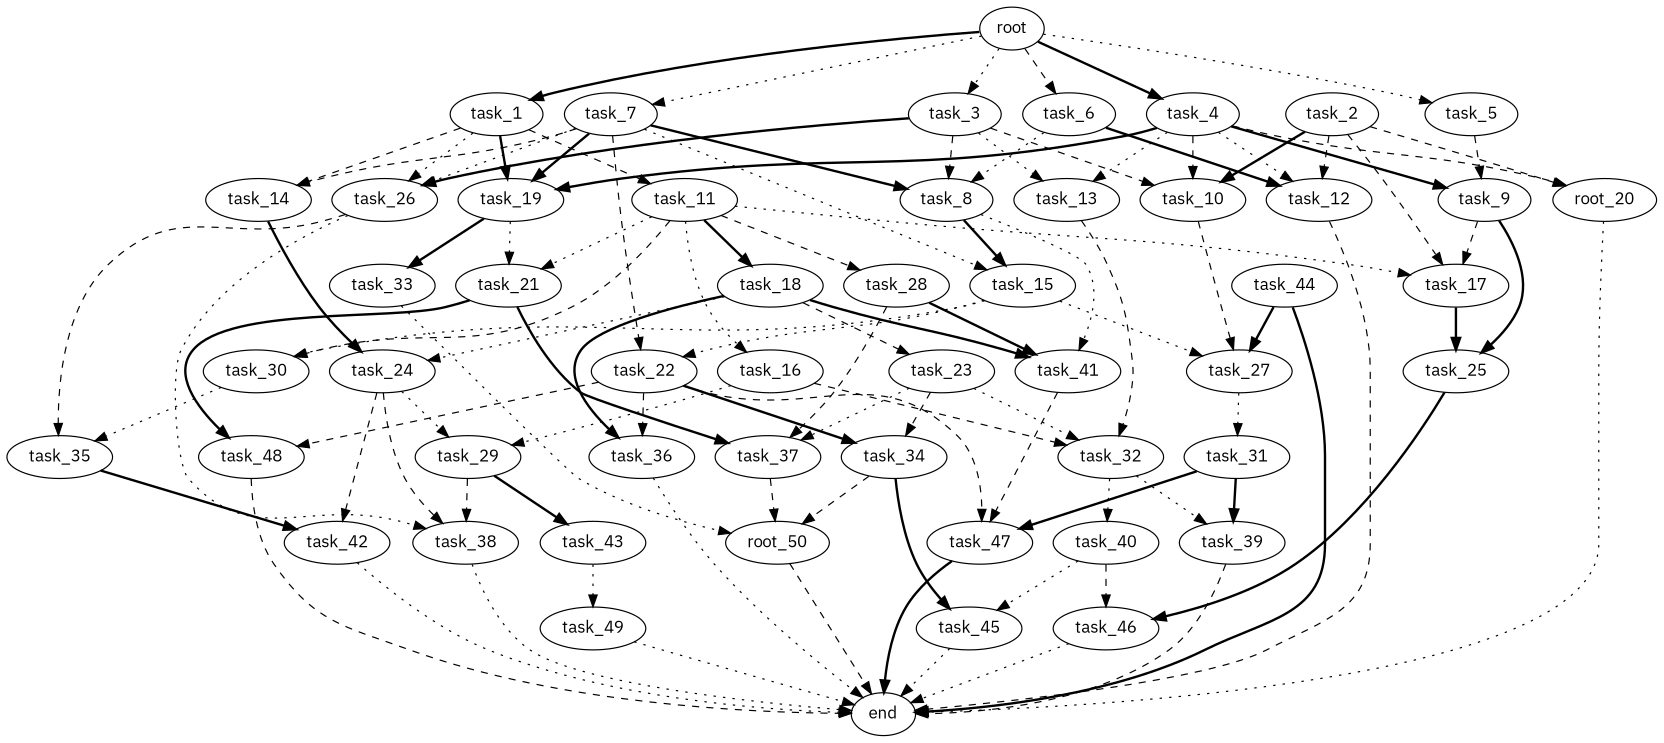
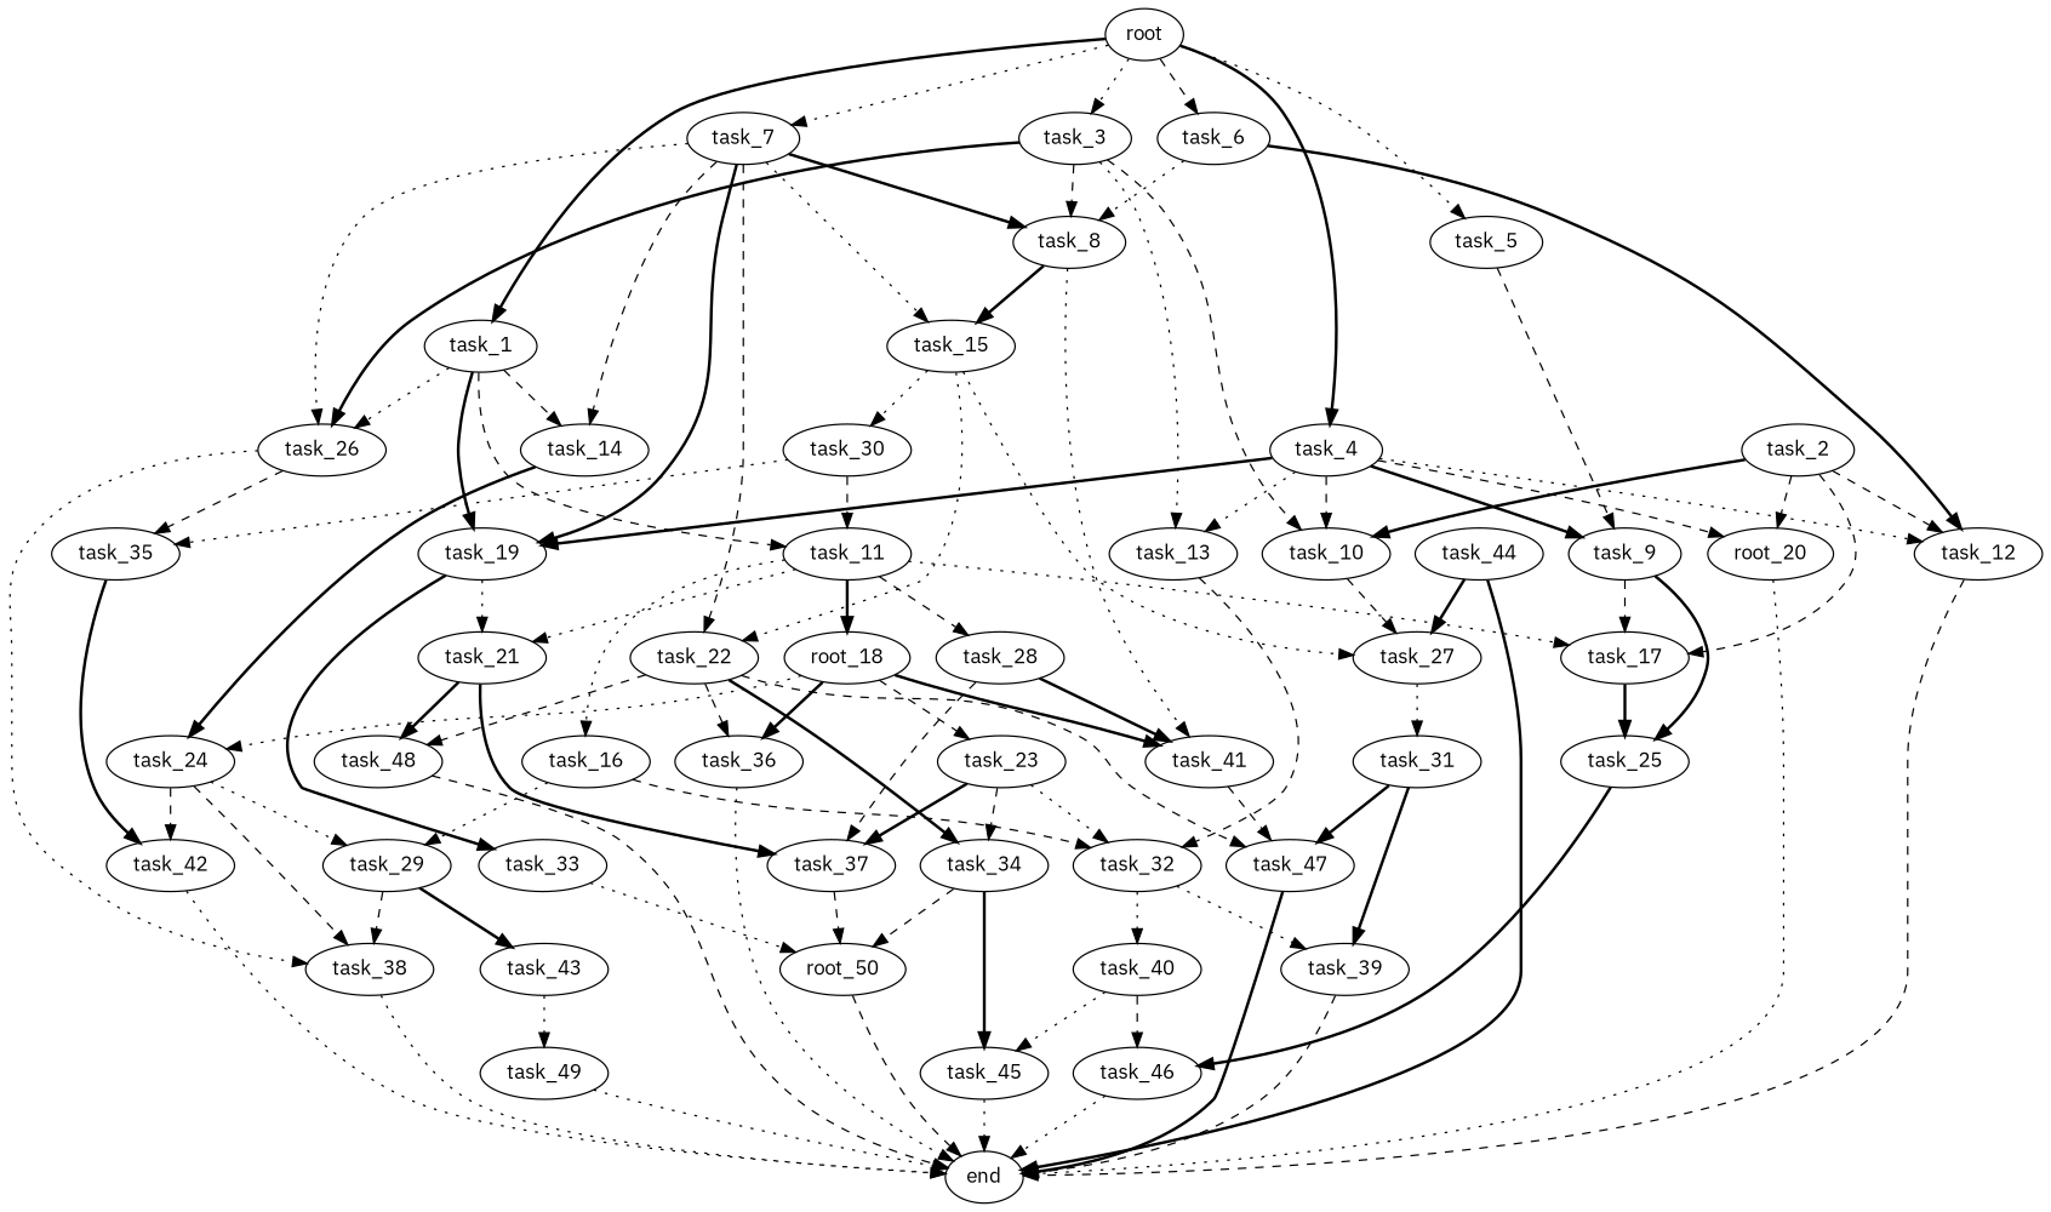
  digraph {
    fontname="IBM Plex Sans"
    node [fontname="IBM Plex Sans"]
    edge [fontname="IBM Plex Sans" style=dotted]
    root
    task_1
    task_3
    task_4
    task_5
    task_6
    task_7
    task_11
    task_14
    task_19
    task_26
    task_2
    task_10
    task_12
    task_17
    n16 [label=root_20]
    task_8
    task_13
    task_9
    task_15
    task_22
-   task_18
+   task_18 [label=root_18]
    task_16
    task_21
    task_28
    task_30
    task_24
    task_33
    task_38
    task_35
    task_27
    end
    task_25
    task_41
    task_32
    task_36
    task_48
    task_34
    task_47
    task_23
    task_46
    task_31
    task_29
    task_37
    task_39
    task_40
    task_42
    task_43
    n49 [label=root_50]
    task_45
    task_44
    task_49
    root -> task_1 [style=bold]
    root -> task_3
    root -> task_4 [style=bold]
    root -> task_5
    root -> task_6 [style=dashed]
    root -> task_7
    task_1 -> task_11 [style=dashed]
    task_1 -> task_14 [style=dashed]
    task_1 -> task_19 [style=bold]
    task_1 -> task_26
    task_3 -> task_26 [style=bold]
    task_3 -> task_10 [style=dashed]
    task_3 -> task_8 [style=dashed]
    task_3 -> task_13
    task_4 -> task_19 [style=bold]
    task_4 -> task_10 [style=dashed]
    task_4 -> task_12
    task_4 -> n16 [style=dashed]
    task_4 -> task_13
    task_4 -> task_9 [style=bold]
    task_5 -> task_9 [style=dashed]
    task_6 -> task_12 [style=bold]
    task_6 -> task_8
    task_7 -> task_14 [style=dashed]
    task_7 -> task_19 [style=bold]
    task_7 -> task_26
    task_7 -> task_8 [style=bold]
    task_7 -> task_15
    task_7 -> task_22 [style=dashed]
    task_11 -> task_17
    task_11 -> task_18 [style=bold]
    task_11 -> task_16
    task_11 -> task_21
    task_11 -> task_28 [style=dashed]
-   task_11 -> task_30 [style=dashed]
+   task_30 -> task_11 [style=dashed]
    task_14 -> task_24 [style=bold]
    task_19 -> task_21
    task_19 -> task_33 [style=bold]
    task_26 -> task_38
    task_26 -> task_35 [style=dashed]
    task_2 -> task_10 [style=bold]
    task_2 -> task_12 [style=dashed]
    task_2 -> task_17 [style=dashed]
    task_2 -> n16 [style=dashed]
    task_10 -> task_27 [style=dashed]
    task_12 -> end [style=dashed]
    task_17 -> task_25 [style=bold]
    n16 -> end
    task_8 -> task_15 [style=bold]
    task_8 -> task_41
    task_13 -> task_32 [style=dashed]
    task_9 -> task_17 [style=dashed]
    task_9 -> task_25 [style=bold]
    task_15 -> task_22
    task_15 -> task_30
    task_15 -> task_27
    task_22 -> task_36 [style=dashed]
    task_22 -> task_48 [style=dashed]
    task_22 -> task_34 [style=bold]
    task_22 -> task_47 [style=dashed]
    task_18 -> task_24
    task_18 -> task_41 [style=bold]
    task_18 -> task_36 [style=bold]
    task_18 -> task_23 [style=dashed]
    task_16 -> task_32 [style=dashed]
    task_16 -> task_29
    task_21 -> task_48 [style=bold]
    task_21 -> task_37 [style=bold]
    task_28 -> task_41 [style=bold]
    task_28 -> task_37 [style=dashed]
    task_30 -> task_35
    task_24 -> task_38 [style=dashed]
    task_24 -> task_29
    task_24 -> task_42 [style=dashed]
    task_33 -> n49
    task_38 -> end
    task_35 -> task_42 [style=bold]
    task_27 -> task_31
    task_25 -> task_46 [style=bold]
    task_41 -> task_47 [style=dashed]
    task_32 -> task_39
    task_32 -> task_40
    task_36 -> end
    task_48 -> end [style=dashed]
    task_34 -> n49 [style=dashed]
    task_34 -> task_45 [style=bold]
    task_47 -> end [style=bold]
    task_23 -> task_32
    task_23 -> task_34 [style=dashed]
-   task_23 -> task_37
+   task_23 -> task_37 [style=bold]
    task_46 -> end
    task_31 -> task_47 [style=bold]
    task_31 -> task_39 [style=bold]
    task_29 -> task_38 [style=dashed]
    task_29 -> task_43 [style=bold]
    task_37 -> n49 [style=dashed]
    task_39 -> end [style=dashed]
    task_40 -> task_46 [style=dashed]
    task_40 -> task_45
    task_42 -> end
    task_43 -> task_49
    n49 -> end [style=dashed]
    task_45 -> end
    task_44 -> task_27 [style=bold]
    task_44 -> end [style=bold]
    task_49 -> end
  }
